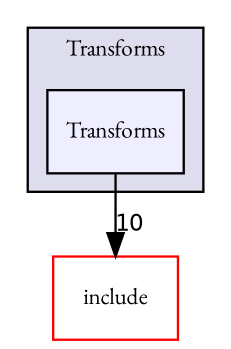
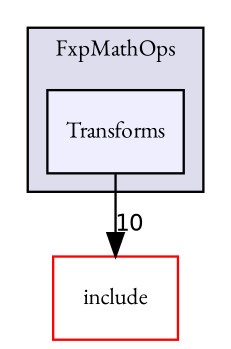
  digraph {
    compound=true
    fontname="EB Garamond"
    node [fontname="EB Garamond" fontsize=10 shape=box]
    n1 [fillcolor="#eeeeff" label=Transforms pencolor=black style=filled]
    n2 [color=red label=include]
    subgraph cluster_1 {
      bgcolor="#ddddee"
      fontsize=10
-     label=Transforms
+     label=FxpMathOps
      pencolor=black
      n1
    }
    n1 -> n2 [headlabel=10 labeldistance=1.5 labelfontname=Helvetica labelfontsize=10 fontname="EB Garamond"]
  }
